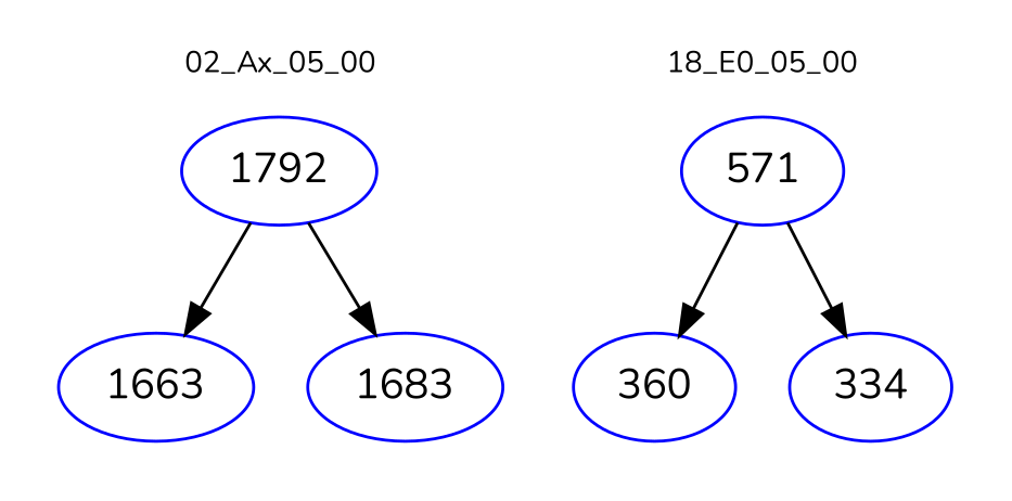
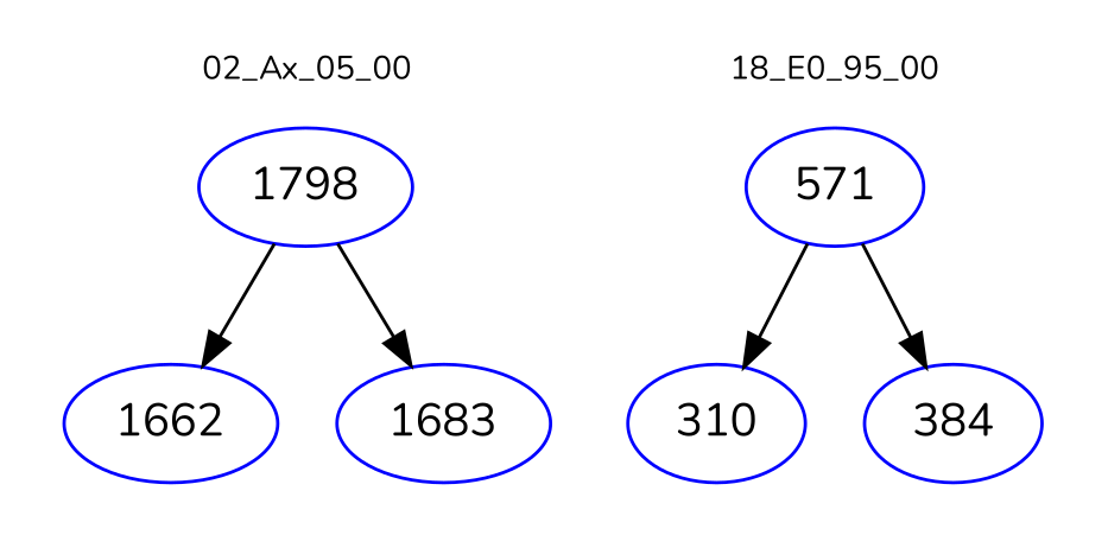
  digraph {
    fontname=Nunito
    node [color=blue fontname=Nunito]
    edge [color=black fontname=Nunito]
-   n1 [label=1792]
-   n2 [label=1663]
+   n1 [label=1798]
+   n2 [label=1662]
    n3 [label=1683]
    n4 [label=571]
-   n5 [label=360]
-   n6 [label=334]
+   n5 [label=310]
+   n6 [label=384]
    subgraph cluster_1 {
      color=white
      fontsize=10
      label="02_Ax_05_00"
      n1
      n2
      n3
    }
    subgraph cluster_2 {
      color=white
      fontsize=10
-     label="18_E0_05_00"
+     label="18_E0_95_00"
      n4
      n5
      n6
    }
    n1 -> n2
    n1 -> n3
    n4 -> n5
    n4 -> n6
  }
